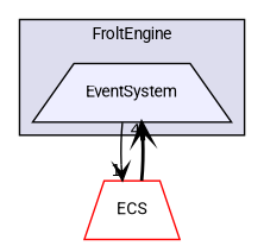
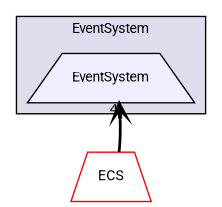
  digraph {
    compound=true
    fontname=Roboto
    node [fontname=Roboto fontsize=10 shape=trapezium style=filled]
    edge [labeldistance=1.5 labelfontname=Helvetica labelfontsize=10 arrowhead=vee fontname=Roboto]
    n1 [fillcolor="#eeeeff" label=EventSystem pencolor=black]
    n2 [color=red fillcolor=white label=ECS]
    subgraph cluster_1 {
      bgcolor="#ddddee"
      fontsize=10
-     label=FroltEngine
+     label=EventSystem
      pencolor=black
      n1
    }
-   n1 -> n2 [headlabel=1 style=solid]
    n2 -> n1 [headlabel=4 style=bold]
  }
